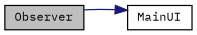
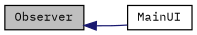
  digraph {
    rankdir=LR
    fontname="IBM Plex Mono"
    node [color=black fontname="IBM Plex Mono" fontsize=10 shape=record style=filled]
    n1 [fillcolor=grey75 fontcolor=black height=0.2 label=Observer width=0.4]
    n2 [fillcolor=white height=0.2 label=MainUI width=0.4]
-   n2 -> n1 [color=midnightblue dir=back fontname="IBM Plex Mono" fontsize=10 labelfontname=Helvetica labelfontsize=10 style=solid]
+   n1 -> n2 [color=midnightblue dir=back fontname="IBM Plex Mono" fontsize=10 labelfontname=Helvetica labelfontsize=10 style=solid]
  }
